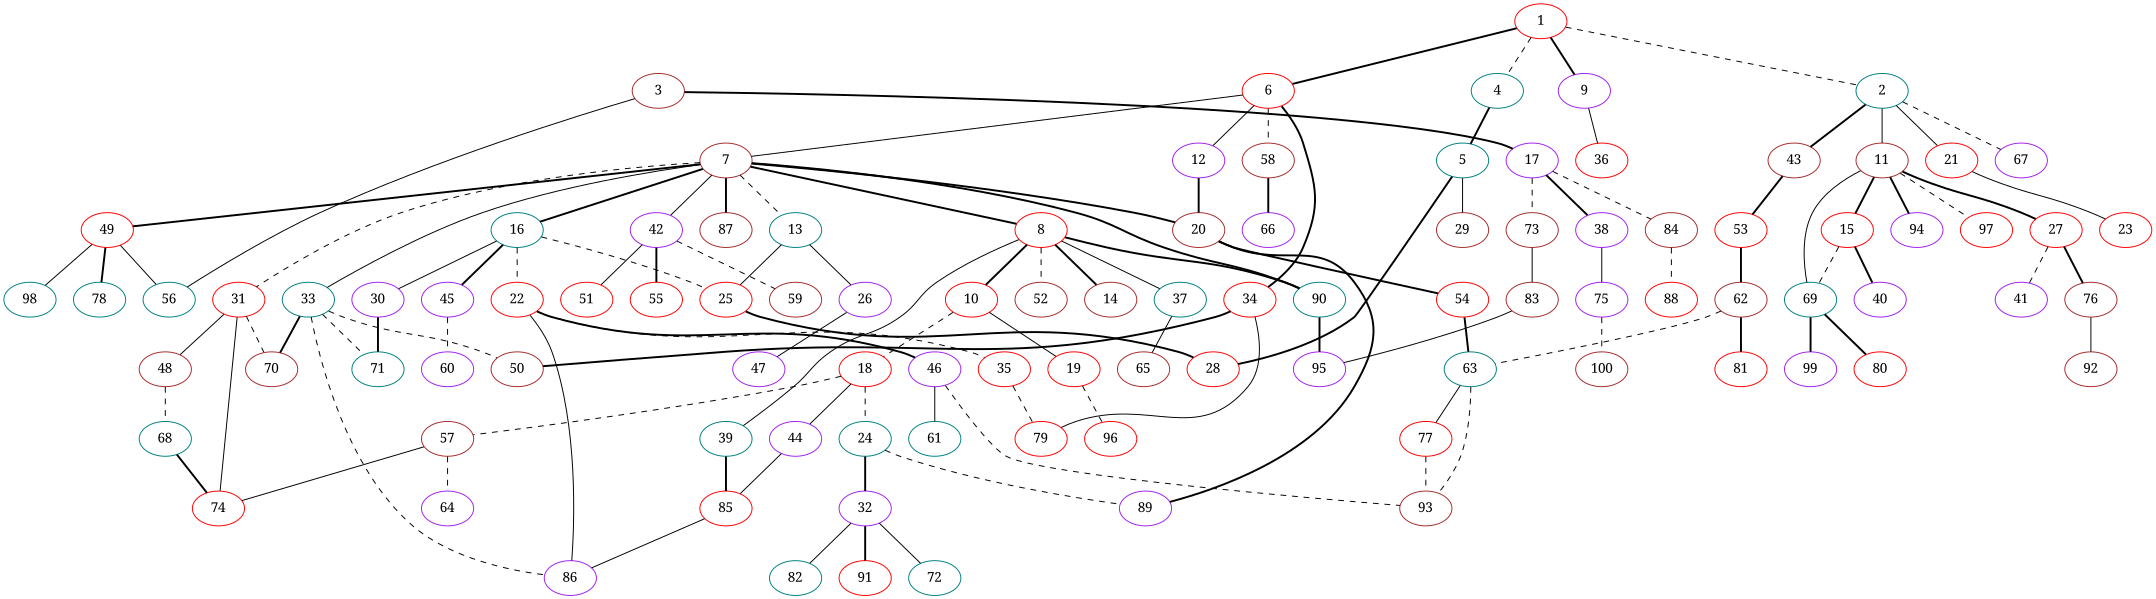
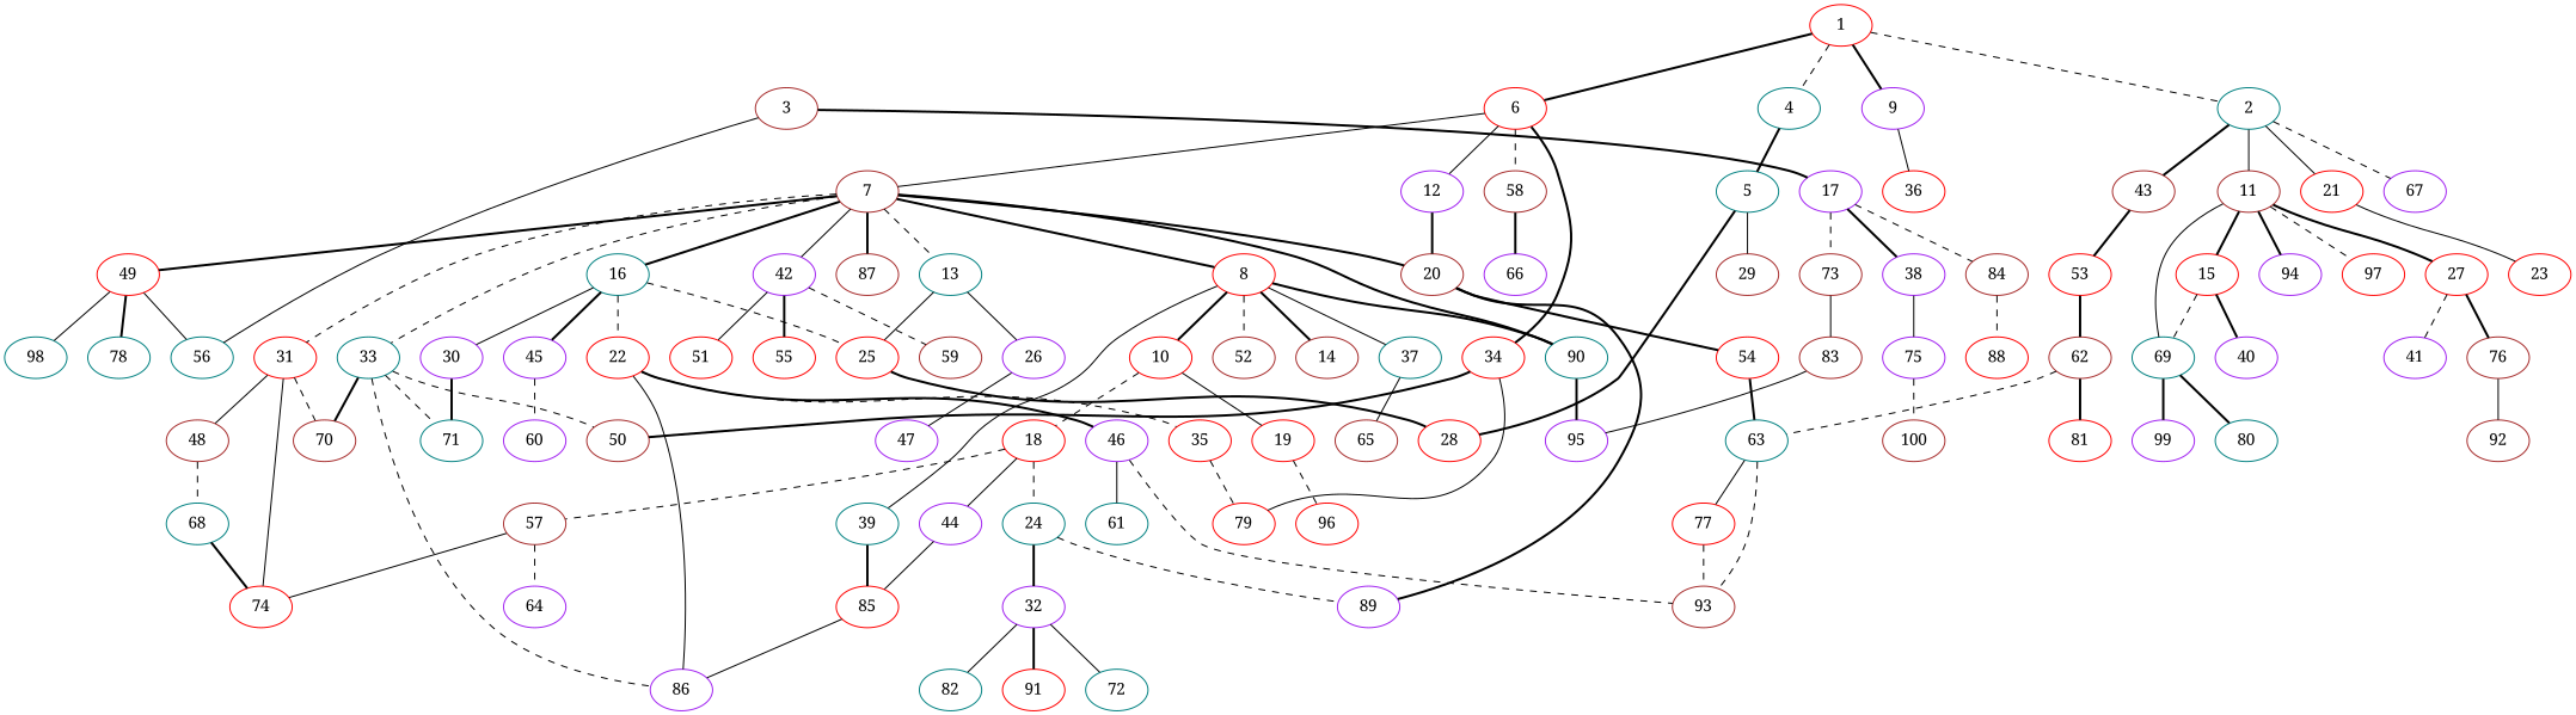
  graph {
    fontname="Noto Serif"
    node [color=red fontname="Noto Serif"]
    edge [fontname="Noto Serif" style=bold]
    2 [color=teal]
    1
    4 [color=teal]
    6
    9 [color=purple]
    11 [color=brown]
    21
    43 [color=brown]
    67 [color=purple]
    3 [color=brown]
    17 [color=purple]
    56 [color=teal]
    5 [color=teal]
    7 [color=brown]
    12 [color=purple]
    34
    58 [color=brown]
    36
    15
    27
    69 [color=teal]
    94 [color=purple]
    97
    23
    53
    38 [color=purple]
    73 [color=brown]
    84 [color=brown]
    28
    29 [color=brown]
    8
    13 [color=teal]
    16 [color=teal]
    20 [color=brown]
    31
    33 [color=teal]
    42 [color=purple]
    49
    87 [color=brown]
    90 [color=teal]
    50 [color=brown]
    79
    66 [color=purple]
    40 [color=purple]
    41 [color=purple]
    76 [color=brown]
-   80
+   80 [color=teal]
    99 [color=purple]
    62 [color=brown]
    75 [color=purple]
    83 [color=brown]
    88
    10
    14 [color=brown]
    37 [color=teal]
    39 [color=teal]
    52 [color=brown]
    25
    26 [color=purple]
    22
    30 [color=purple]
    45 [color=purple]
    54
    89 [color=purple]
    48 [color=brown]
    70 [color=brown]
    74
    86 [color=purple]
    71 [color=teal]
    51
    55
    59 [color=brown]
    78 [color=teal]
    98 [color=teal]
    95 [color=purple]
    18
    19
    65 [color=brown]
    85
    47 [color=purple]
    35
    46 [color=purple]
    60 [color=purple]
    63 [color=teal]
    68 [color=teal]
    24 [color=teal]
    44 [color=purple]
    57 [color=brown]
    96
    32 [color=purple]
    64 [color=purple]
    92 [color=brown]
    61 [color=teal]
    93 [color=brown]
    100 [color=brown]
    72 [color=teal]
    82 [color=teal]
    91
    77
    81
    2 -- 11 [style=solid]
    2 -- 21 [style=solid]
    2 -- 43
    2 -- 67 [style=dashed]
    1 -- 2 [style=dashed]
    1 -- 4 [style=dashed]
    1 -- 6
    1 -- 9
    4 -- 5
    6 -- 7 [style=solid]
    6 -- 12 [style=solid]
    6 -- 34
    6 -- 58 [style=dashed]
    9 -- 36 [style=solid]
    11 -- 15
    11 -- 27
    11 -- 69 [style=solid]
    11 -- 94
    11 -- 97 [style=dashed]
    21 -- 23 [style=solid]
    43 -- 53
    3 -- 17
    3 -- 56 [style=solid]
    17 -- 38
    17 -- 73 [style=dashed]
    17 -- 84 [style=dashed]
    5 -- 28
    5 -- 29 [style=solid]
    7 -- 8
    7 -- 13 [style=dashed]
    7 -- 16
    7 -- 20
    7 -- 31 [style=dashed]
-   7 -- 33 [style=solid]
+   7 -- 33 [style=dashed]
    7 -- 42 [style=solid]
    7 -- 49
    7 -- 87
    7 -- 90
    12 -- 20
    34 -- 50
    34 -- 79 [style=solid]
    58 -- 66
    15 -- 69 [style=dashed]
    15 -- 40
    27 -- 41 [style=dashed]
    27 -- 76
    69 -- 80
    69 -- 99
    53 -- 62
    38 -- 75 [style=solid]
    73 -- 83 [style=solid]
    84 -- 88 [style=dashed]
    8 -- 90
    8 -- 10
    8 -- 14
    8 -- 37 [style=solid]
    8 -- 39 [style=solid]
    8 -- 52 [style=dashed]
    13 -- 25 [style=solid]
    13 -- 26 [style=solid]
    16 -- 25 [style=dashed]
    16 -- 22 [style=dashed]
    16 -- 30 [style=solid]
    16 -- 45
    20 -- 54
    20 -- 89
    31 -- 48 [style=solid]
    31 -- 70 [style=dashed]
    31 -- 74 [style=solid]
    33 -- 50 [style=dashed]
    33 -- 70
    33 -- 86 [style=dashed]
    33 -- 71 [style=dashed]
    42 -- 51 [style=solid]
    42 -- 55
    42 -- 59 [style=dashed]
    49 -- 56 [style=solid]
    49 -- 78
    49 -- 98 [style=solid]
    90 -- 95
    76 -- 92 [style=solid]
    62 -- 63 [style=dashed]
    62 -- 81
    75 -- 100 [style=dashed]
    83 -- 95 [style=solid]
    10 -- 18 [style=dashed]
    10 -- 19 [style=solid]
    37 -- 65 [style=solid]
    39 -- 85
    25 -- 28
    26 -- 47 [style=solid]
    22 -- 86 [style=solid]
    22 -- 35 [style=dashed]
    22 -- 46
    30 -- 71
    45 -- 60 [style=dashed]
    54 -- 63
    48 -- 68 [style=dashed]
    18 -- 24 [style=dashed]
    18 -- 44 [style=solid]
    18 -- 57 [style=dashed]
    19 -- 96 [style=dashed]
    85 -- 86 [style=solid]
    35 -- 79 [style=dashed]
    46 -- 61 [style=solid]
    46 -- 93 [style=dashed]
    63 -- 93 [style=dashed]
    63 -- 77 [style=solid]
    68 -- 74
    24 -- 89 [style=dashed]
    24 -- 32
    44 -- 85 [style=solid]
    57 -- 74 [style=solid]
    57 -- 64 [style=dashed]
    32 -- 72 [style=solid]
    32 -- 82 [style=solid]
    32 -- 91
    77 -- 93 [style=dashed]
  }
